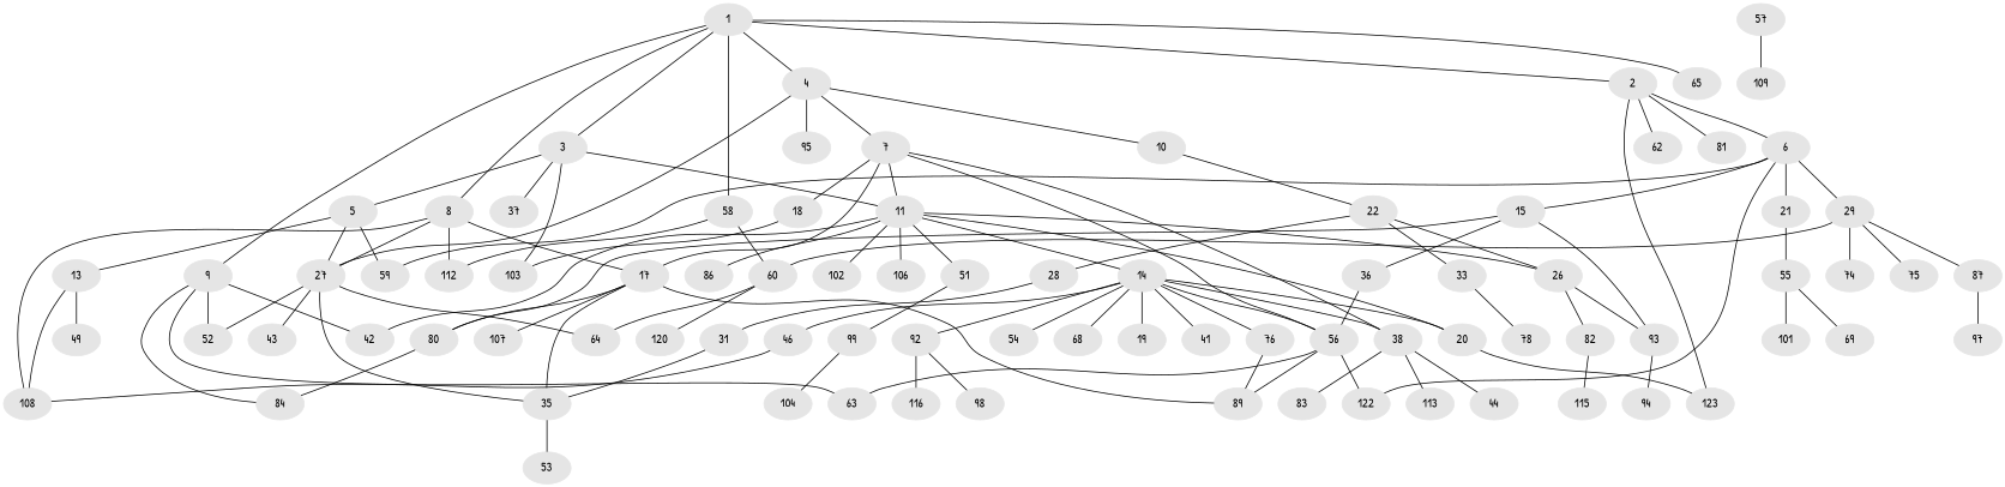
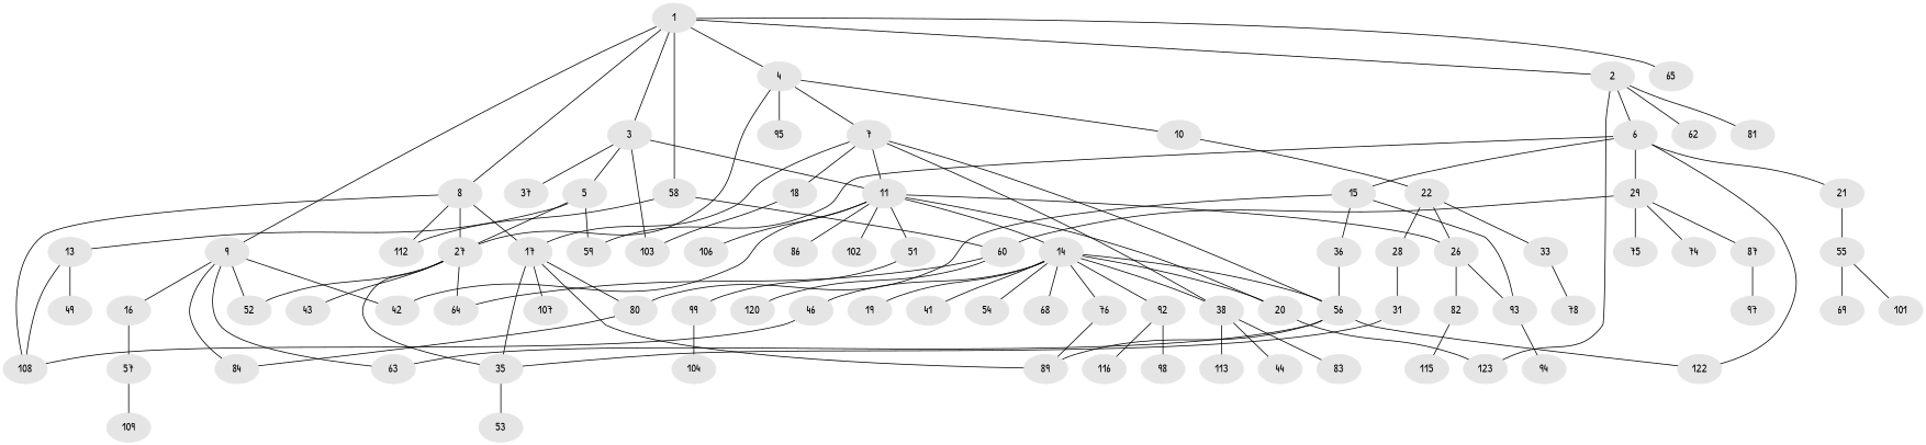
  graph {
    fontname="Patrick Hand"
    node [color=gray90 fontname="Patrick Hand" style=filled]
    edge [fontname="Patrick Hand"]
    2 [super="+47"]
    6 [super="+12"]
    62
    81
    123
    1
    3 [super="+23"]
    4 [super="+96"]
    8 [super="+110"]
    9 [super="+30"]
    58 [super="+91"]
    65
    5
    11 [super="+73"]
    37
    103
    7 [super="+48"]
    10 [super="+34"]
    27 [super="+75"]
    95
    17 [super="+61"]
    108
    112
+   16
    42
    52
    63
    84 [super="+105"]
    60 [super="+67"]
    59 [super="+66"]
    15 [super="+72"]
    21
    29 [super="+119"]
    122
    13 [super="+39"]
    14 [super="+25"]
    20 [super="+31"]
    26 [super="+71"]
    51 [super="+90"]
    86
    102
    106
    18 [super="+24"]
    38 [super="+77"]
    56 [super="+117"]
    22 [super="+70"]
    35 [super="+50"]
    43
    64 [super="+85"]
    49 [super="+114"]
    36
    80
    93
    55 [super="+100"]
    n55 [label=75]
    74 [super="+121"]
    87
    89
    107
    44
    83
    113
    57
    28
    33
    19
    41 [super="+79"]
    46
    54
    68
    76
    92 [super="+111"]
    82
    99 [super="+118"]
    98
    116
    94
    109
    53
    69
    101
    n82 [label=31 super="+40"]
    78 [super="+88"]
    115
    120
    97
    104
    2 -- 6
    2 -- 62
    2 -- 81
    2 -- 123
    6 -- 59
    6 -- 15
    6 -- 21
    6 -- 29
    6 -- 122
    1 -- 2
    1 -- 3
    1 -- 4
    1 -- 8
    1 -- 9
    1 -- 58
    1 -- 65
    3 -- 5
    3 -- 11
    3 -- 37
    3 -- 103
    4 -- 7
    4 -- 10
    4 -- 27
    4 -- 95
    8 -- 27
    8 -- 17
    8 -- 108
    8 -- 112
+   9 -- 16
    9 -- 42
    9 -- 52
    9 -- 63
    9 -- 84
    58 -- 112
    58 -- 60
    5 -- 27
    5 -- 59
    5 -- 13
    11 -- 42
    11 -- 14
    11 -- 20
    11 -- 26
    11 -- 51
    11 -- 86
    11 -- 102
    11 -- 106
    7 -- 11
    7 -- 17
    7 -- 18
    7 -- 38
    7 -- 56
    10 -- 22
    27 -- 52
    27 -- 35
    27 -- 43
    27 -- 64
    17 -- 35
    17 -- 80
    17 -- 89
    17 -- 107
+   16 -- 57
    60 -- 64
    60 -- 120
    15 -- 36
    15 -- 80
    15 -- 93
    21 -- 55
    29 -- 60
    29 -- n55
    29 -- 74
    29 -- 87
    13 -- 108
    13 -- 49
    14 -- 20
    14 -- 38
    14 -- 56
    14 -- 19
    14 -- 41
    14 -- 46
    14 -- 54
    14 -- 68
    14 -- 76
    14 -- 92
    20 -- 123
    26 -- 93
    26 -- 82
    51 -- 99
    18 -- 103
    38 -- 44
    38 -- 83
    38 -- 113
    56 -- 63
    56 -- 122
    56 -- 89
    22 -- 26
    22 -- 28
    22 -- 33
    35 -- 53
    36 -- 56
    80 -- 84
    93 -- 94
    55 -- 69
    55 -- 101
    87 -- 97
    57 -- 109
    28 -- n82
    33 -- 78
    46 -- 108
    76 -- 89
    92 -- 98
    92 -- 116
    82 -- 115
    99 -- 104
    n82 -- 35
  }
